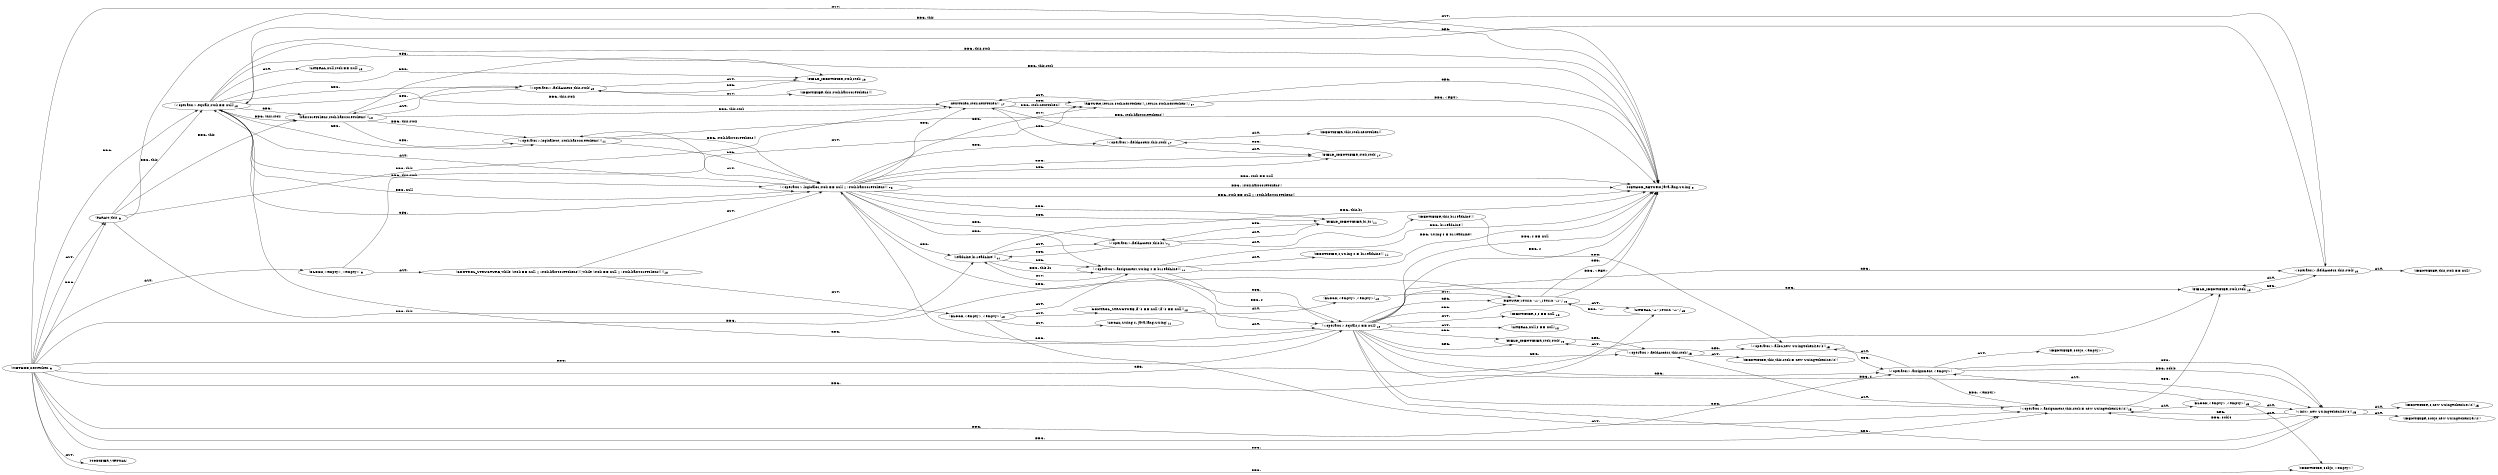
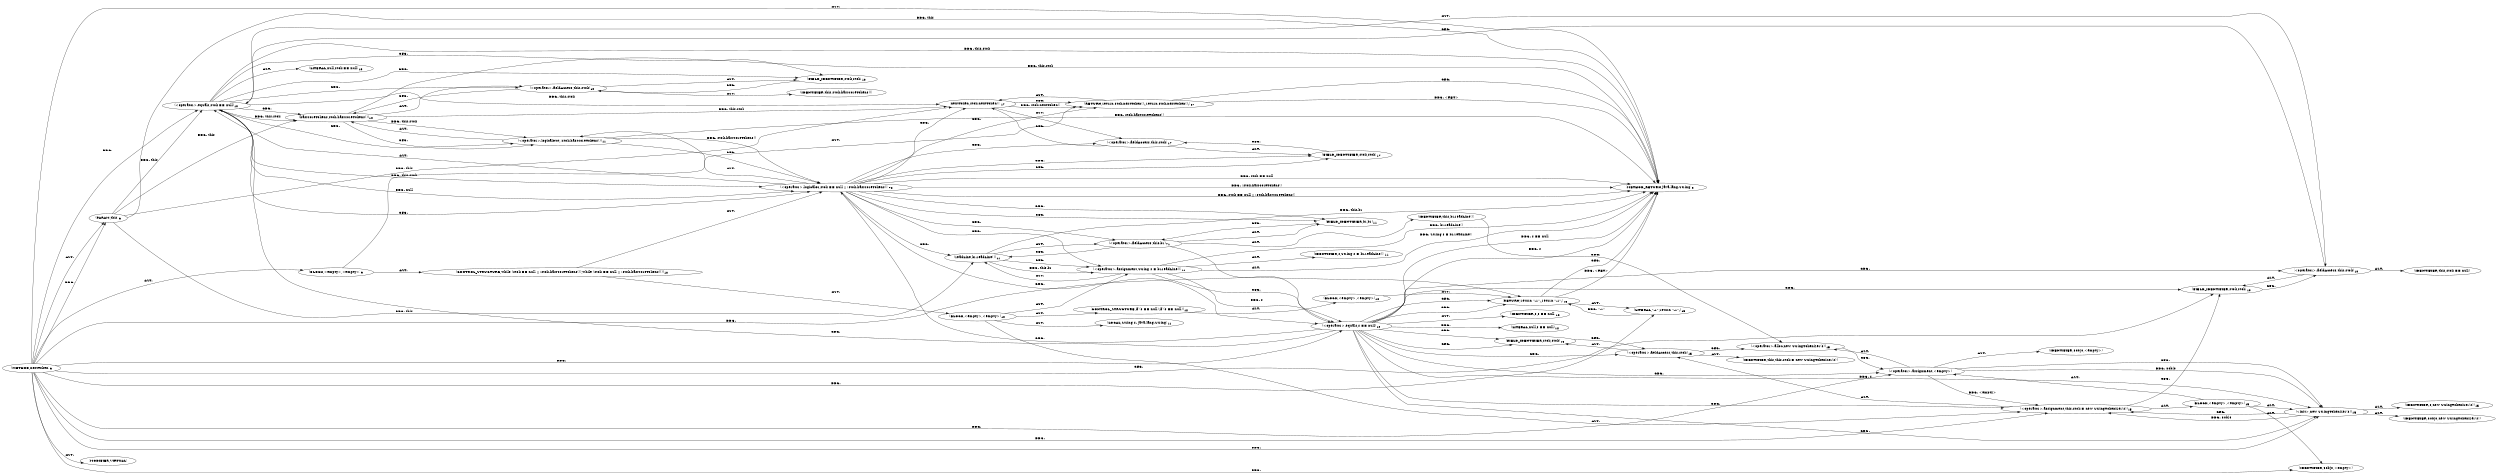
  digraph {
    rankdir=LR
    n1 [label=<(METHOD,nextToken)<SUB>9</SUB>>]
    n2 [label=<(PARAM,this)<SUB>9</SUB>>]
    n3 [label=<(BLOCK,&lt;empty&gt;,&lt;empty&gt;)<SUB>9</SUB>>]
    n4 [label=<(&lt;operator&gt;.equals,stok == null)<SUB>10</SUB>>]
    n5 [label=<(FIELD_IDENTIFIER,stok,stok)<SUB>10</SUB>>]
    n6 [label=<(&lt;operator&gt;.equals,s == null)<SUB>12</SUB>>]
    n7 [label=<(RETURN,return &quot;-1&quot;;,return &quot;-1&quot;;)<SUB>13</SUB>>]
    n8 [label=<(LITERAL,&quot;-1&quot;,return &quot;-1&quot;;)<SUB>13</SUB>>]
    n9 [label=<(&lt;operator&gt;.assignment,this.stok = new StringTokenizer(s))<SUB>15</SUB>>]
    n10 [label=<(&lt;operator&gt;.assignment,&lt;empty&gt;)>]
    n11 [label=<(&lt;init&gt;,new StringTokenizer(s))<SUB>15</SUB>>]
    n12 [label=<(IDENTIFIER,$obj0,&lt;empty&gt;)>]
    n13 [label=<(MODIFIER,VIRTUAL)>]
    n14 [label=<(METHOD_RETURN,java.lang.String)<SUB>9</SUB>>]
    n15 [label=<(hasMoreTokens,stok.hasMoreTokens())<SUB>10</SUB>>]
    n16 [label=<(readLine,br.readLine())<SUB>11</SUB>>]
    n17 [label=<(nextToken,stok.nextToken())<SUB>17</SUB>>]
    n18 [label=<(CONTROL_STRUCTURE,while (stok == null || !stok.hasMoreTokens()),while (stok == null || !stok.hasMoreTokens()))<SUB>10</SUB>>]
    n19 [label=<(RETURN,return stok.nextToken();,return stok.nextToken();)<SUB>27</SUB>>]
    n20 [label=<(&lt;operator&gt;.logicalOr,stok == null || !stok.hasMoreTokens())<SUB>70</SUB>>]
    n21 [label=<(&lt;operator&gt;.logicalNot,!stok.hasMoreTokens())<SUB>11</SUB>>]
    n22 [label=<(&lt;operator&gt;.fieldAccess,this.stok)<SUB>10</SUB>>]
    n23 [label=<(LITERAL,null,stok == null)<SUB>10</SUB>>]
    n24 [label=<(&lt;operator&gt;.fieldAccess,this.stok)<SUB>10</SUB>>]
    n25 [label=<(FIELD_IDENTIFIER,stok,stok)<SUB>10</SUB>>]
    n26 [label=<(IDENTIFIER,s,s == null)<SUB>12</SUB>>]
    n27 [label=<(LITERAL,null,s == null)<SUB>12</SUB>>]
    n28 [label=<(&lt;operator&gt;.fieldAccess,this.stok)<SUB>15</SUB>>]
    n29 [label=<(FIELD_IDENTIFIER,stok,stok)<SUB>15</SUB>>]
    n30 [label=<(BLOCK,&lt;empty&gt;,&lt;empty&gt;)<SUB>15</SUB>>]
    n31 [label=<(&lt;operator&gt;.alloc,new StringTokenizer(s))<SUB>15</SUB>>]
    n32 [label=<(IDENTIFIER,$obj0,&lt;empty&gt;)>]
    n33 [label=<(IDENTIFIER,$obj0,new StringTokenizer(s))>]
    n34 [label=<(IDENTIFIER,s,new StringTokenizer(s))<SUB>15</SUB>>]
    n35 [label=<(&lt;operator&gt;.assignment,String s = br.readLine())<SUB>11</SUB>>]
    n36 [label=<(&lt;operator&gt;.fieldAccess,this.br)<SUB>71</SUB>>]
    n37 [label=<(&lt;operator&gt;.fieldAccess,this.stok)<SUB>17</SUB>>]
    n38 [label=<(BLOCK,&lt;empty&gt;,&lt;empty&gt;)<SUB>10</SUB>>]
    n39 [label=<(FIELD_IDENTIFIER,br,br)<SUB>11</SUB>>]
    n40 [label=<(FIELD_IDENTIFIER,stok,stok)<SUB>17</SUB>>]
    n41 [label=<(LOCAL,String s: java.lang.String)<SUB>11</SUB>>]
    n42 [label=<(CONTROL_STRUCTURE,if (s == null),if (s == null))<SUB>12</SUB>>]
    n43 [label=<(IDENTIFIER,s,String s = br.readLine())<SUB>11</SUB>>]
    n44 [label=<(IDENTIFIER,this,br.readLine())>]
-   n45 [label=<(IDENTIFIER,this,stok.nextToken())>]
    n46 [label=<(IDENTIFIER,this,stok == null)>]
    n47 [label=<(IDENTIFIER,this,stok.hasMoreTokens())>]
    n48 [label=<(BLOCK,&lt;empty&gt;,&lt;empty&gt;)<SUB>12</SUB>>]
    n49 [label=<(IDENTIFIER,this,this.stok = new StringTokenizer(s))>]
    n1 -> n2 [label="AST: "]
    n1 -> n2 [label="DDG: "]
    n1 -> n3 [label="AST: "]
    n1 -> n4 [label="DDG: "]
    n1 -> n5 [label="CFG: "]
    n1 -> n6 [label="DDG: "]
    n1 -> n7 [label="DDG: "]
    n1 -> n8 [label="DDG: "]
    n1 -> n9 [label="DDG: "]
    n1 -> n10 [label="DDG: "]
    n1 -> n11 [label="DDG: "]
    n1 -> n12 [label="DDG: "]
    n1 -> n13 [label="AST: "]
    n1 -> n14 [label="AST: "]
    n2 -> n4 [label="DDG: this"]
    n2 -> n14 [label="DDG: this"]
    n2 -> n15 [label="DDG: this"]
    n2 -> n16 [label="DDG: this"]
    n2 -> n17 [label="DDG: this"]
    n3 -> n18 [label="AST: "]
    n3 -> n19 [label="AST: "]
    n4 -> n14 [label="DDG: this.stok"]
    n4 -> n15 [label="DDG: this.stok"]
    n4 -> n15 [label="CDG: "]
    n4 -> n17 [label="DDG: this.stok"]
    n4 -> n20 [label="CFG: "]
    n4 -> n20 [label="DDG: this.stok"]
    n4 -> n20 [label="DDG: null"]
    n4 -> n21 [label="CDG: "]
    n4 -> n22 [label="AST: "]
    n4 -> n23 [label="AST: "]
    n4 -> n24 [label="CDG: "]
    n4 -> n25 [label="CFG: "]
    n4 -> n25 [label="CDG: "]
    n5 -> n22 [label="CFG: "]
    n6 -> n4 [label="CDG: "]
    n6 -> n5 [label="CDG: "]
    n6 -> n7 [label="CFG: "]
    n6 -> n7 [label="CDG: "]
    n6 -> n9 [label="CDG: "]
    n6 -> n10 [label="CDG: "]
    n6 -> n11 [label="DDG: s"]
    n6 -> n11 [label="CDG: "]
    n6 -> n14 [label="DDG: s"]
    n6 -> n14 [label="DDG: s == null"]
    n6 -> n20 [label="CDG: "]
    n6 -> n22 [label="CDG: "]
    n6 -> n26 [label="AST: "]
-   n6 -> n27 [label="AST: "]
+   n6 -> n27 [label="DDG: "]
    n6 -> n28 [label="CDG: "]
    n6 -> n29 [label="CFG: "]
    n6 -> n29 [label="CDG: "]
    n7 -> n8 [label="AST: "]
    n7 -> n14 [label="CFG: "]
    n7 -> n14 [label="DDG: &lt;RET&gt;"]
    n8 -> n7 [label="DDG: &quot;-1&quot;"]
    n9 -> n5 [label="CFG: "]
    n9 -> n28 [label="AST: "]
    n9 -> n30 [label="AST: "]
    n10 -> n9 [label="DDG: &lt;empty&gt;"]
    n10 -> n11 [label="CFG: "]
    n10 -> n11 [label="DDG: $obj0"]
    n10 -> n31 [label="AST: "]
    n10 -> n32 [label="AST: "]
    n11 -> n9 [label="CFG: "]
    n11 -> n9 [label="DDG: $obj0"]
    n11 -> n33 [label="AST: "]
    n11 -> n34 [label="AST: "]
    n15 -> n14 [label="DDG: this.stok"]
    n15 -> n17 [label="DDG: this.stok"]
    n15 -> n21 [label="CFG: "]
    n15 -> n21 [label="DDG: this.stok"]
    n15 -> n24 [label="AST: "]
    n16 -> n14 [label="DDG: this.br"]
    n16 -> n35 [label="CFG: "]
    n16 -> n35 [label="DDG: this.br"]
    n16 -> n36 [label="AST: "]
    n17 -> n19 [label="CFG: "]
    n17 -> n19 [label="DDG: stok.nextToken()"]
    n17 -> n37 [label="AST: "]
    n18 -> n20 [label="AST: "]
    n18 -> n38 [label="AST: "]
    n19 -> n14 [label="CFG: "]
    n19 -> n14 [label="DDG: &lt;RET&gt;"]
    n19 -> n17 [label="AST: "]
    n20 -> n4 [label="AST: "]
    n20 -> n6 [label="CDG: "]
    n20 -> n14 [label="DDG: stok == null"]
    n20 -> n14 [label="DDG: !stok.hasMoreTokens()"]
    n20 -> n14 [label="DDG: stok == null || !stok.hasMoreTokens()"]
    n20 -> n16 [label="CDG: "]
    n20 -> n17 [label="CDG: "]
    n20 -> n19 [label="CDG: "]
    n20 -> n21 [label="AST: "]
    n20 -> n35 [label="CDG: "]
    n20 -> n36 [label="CDG: "]
    n20 -> n37 [label="CDG: "]
    n20 -> n39 [label="CFG: "]
    n20 -> n39 [label="CDG: "]
    n20 -> n40 [label="CFG: "]
    n20 -> n40 [label="CDG: "]
    n21 -> n14 [label="DDG: stok.hasMoreTokens()"]
+   n21 -> n15 [label="AST: "]
    n21 -> n20 [label="CFG: "]
    n21 -> n20 [label="DDG: stok.hasMoreTokens()"]
    n22 -> n4 [label="CFG: "]
    n22 -> n5 [label="AST: "]
    n22 -> n46 [label="AST: "]
    n24 -> n15 [label="CFG: "]
    n24 -> n25 [label="AST: "]
    n24 -> n47 [label="AST: "]
    n25 -> n24 [label="CFG: "]
    n28 -> n29 [label="AST: "]
    n28 -> n31 [label="CFG: "]
    n28 -> n49 [label="AST: "]
    n29 -> n28 [label="CFG: "]
    n30 -> n10 [label="AST: "]
    n30 -> n11 [label="AST: "]
    n30 -> n12 [label="AST: "]
    n31 -> n10 [label="CFG: "]
    n35 -> n6 [label="CFG: "]
    n35 -> n6 [label="DDG: s"]
    n35 -> n14 [label="DDG: br.readLine()"]
    n35 -> n14 [label="DDG: String s = br.readLine()"]
    n35 -> n16 [label="AST: "]
    n35 -> n43 [label="AST: "]
    n36 -> n16 [label="CFG: "]
    n36 -> n39 [label="AST: "]
    n36 -> n44 [label="AST: "]
    n37 -> n17 [label="CFG: "]
    n37 -> n40 [label="AST: "]
-   n37 -> n45 [label="AST: "]
    n38 -> n9 [label="AST: "]
    n38 -> n35 [label="AST: "]
    n38 -> n41 [label="AST: "]
    n38 -> n42 [label="AST: "]
    n39 -> n36 [label="CFG: "]
    n40 -> n37 [label="CFG: "]
-   n42 -> n6 [label="AST: "]
+   n36 -> n6 [label="AST: "]
    n42 -> n48 [label="AST: "]
    n44 -> n31 [label="CDG: "]
    n48 -> n7 [label="AST: "]
  }
